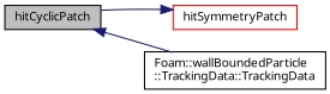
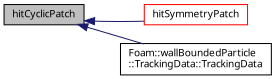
  digraph {
    fontname="Noto Sans"
    rankdir=LR
    node [color=black fontname="Noto Sans" fontsize=10 shape=record]
    edge [color=midnightblue dir=back fontname="Noto Sans" fontsize=10 labelfontname=Helvetica labelfontsize=10 style=solid]
    n1 [fillcolor=grey75 fontcolor=black height=0.2 label=hitCyclicPatch style=filled width=0.4]
    n2 [color=red height=0.2 label=hitSymmetryPatch width=0.4]
    n3 [height=0.2 label="Foam::wallBoundedParticle\l::TrackingData::TrackingData" width=0.4]
-   n2 -> n1
+   n1 -> n2
    n1 -> n3
  }
